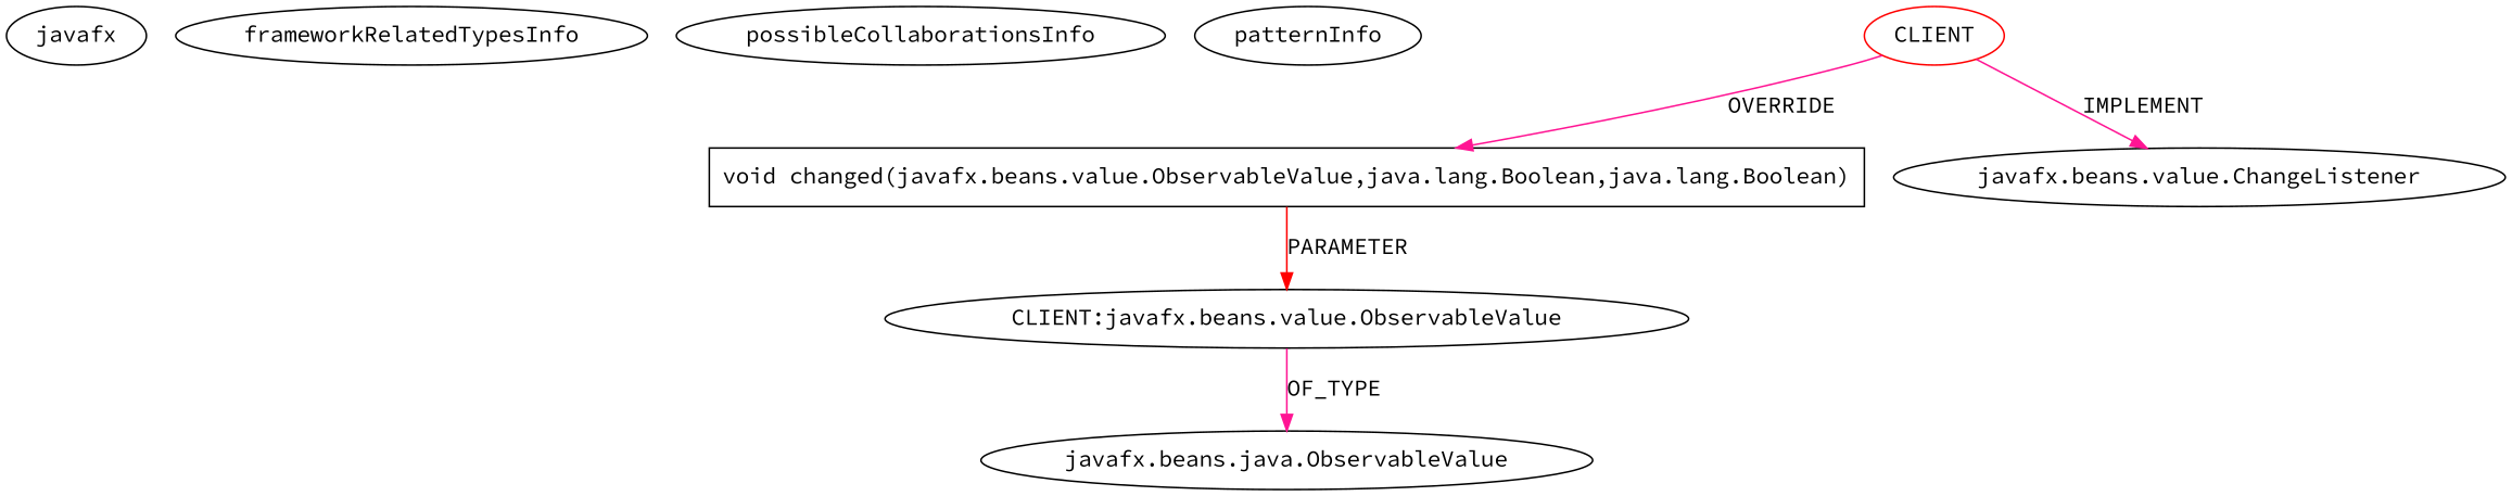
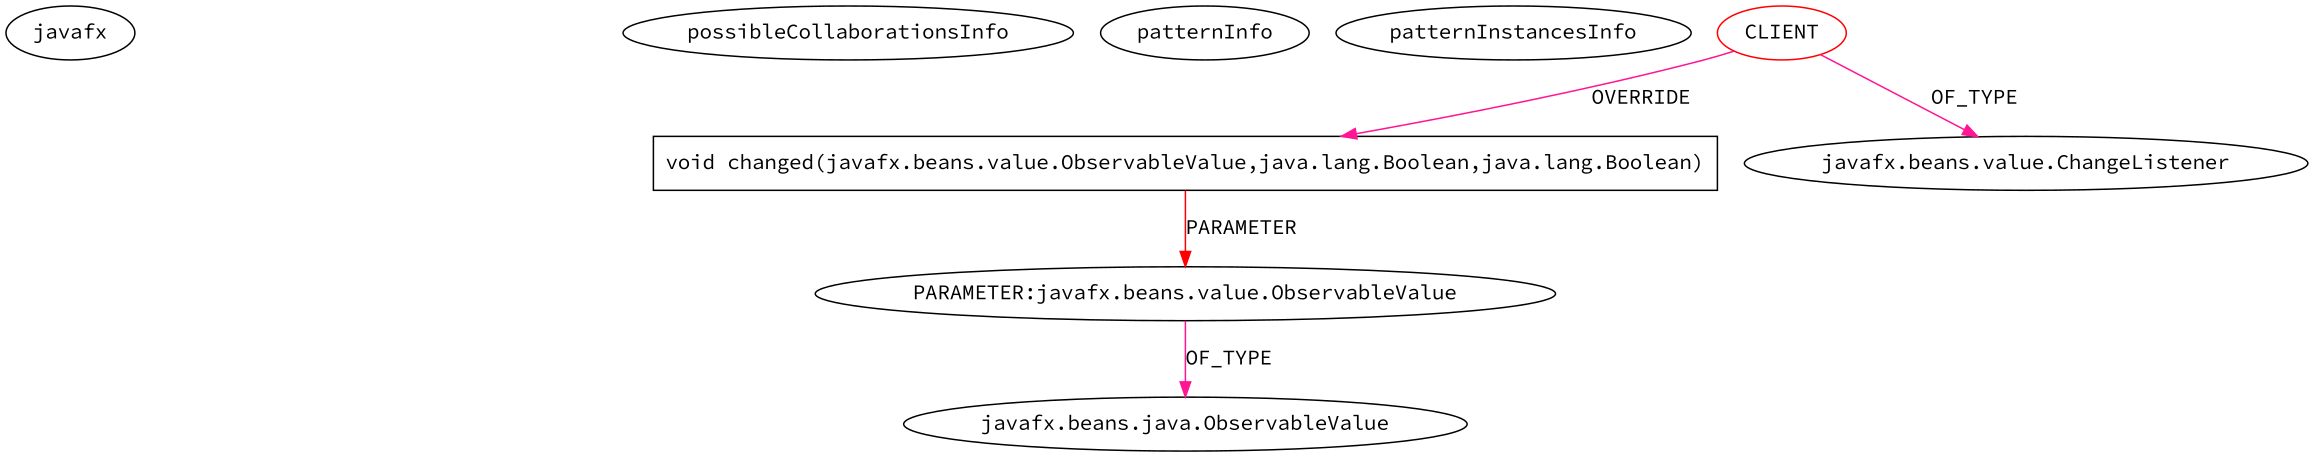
  digraph {
    fontname="Source Code Pro"
    node [fontname="Source Code Pro"]
    edge [color=deeppink fontname="Source Code Pro"]
    n1 [category=pattern graphId=1112 isAnonymous=false label=javafx possibleRelation=false]
-   frameworkRelatedTypesInfo [0="javafx.beans.value.ChangeListener"]
    possibleCollaborationsInfo
    patternInfo [frequency=4.0 patternRootClient=0]
+   patternInstancesInfo [0="AndreasLehmann-SecureNote~/AndreasLehmann-SecureNote/SecureNote-master/src/javafxapplication1/FXMLDocumentController.java~NoteListFocusChangedListener~145" 1="Daniel-Cristian-MusicPlayerStuff~/Daniel-Cristian-MusicPlayerStuff/MusicPlayerStuff-master/src/Controllers/MusicVimController.java~PositionListener~322" 2="sipadan2003-JFXTreeView201312~/sipadan2003-JFXTreeView201312/JFXTreeView201312-master/src/jfxtreeview/TreeCellGraph.java~TextFocusHandler~4191" 3="AndreasLehmann-SecureNote~/AndreasLehmann-SecureNote/SecureNote-master/src/javafxapplication1/FXMLDocumentController.java~EditorTitleFocusChangedListener~146"]
    n6 [isFrameworkType=false label="void changed(javafx.beans.value.ObservableValue,java.lang.Boolean,java.lang.Boolean)" shape=box vertexType=OVERRIDING_METHOD_DECLARATION]
-   n7 [isFrameworkType=false label="CLIENT:javafx.beans.value.ObservableValue" vertexType=PARAMETER_DECLARATION]
+   n7 [isFrameworkType=false label="PARAMETER:javafx.beans.value.ObservableValue" vertexType=PARAMETER_DECLARATION]
    n8 [isFrameworkType=false label="javafx.beans.java.ObservableValue" vertexType=FRAMEWORK_INTERFACE_TYPE]
    n9 [color=red isFrameworkType=false label=CLIENT vertexType=ROOT_CLIENT_CLASS_DECLARATION]
    n10 [isFrameworkType=false label="javafx.beans.value.ChangeListener" vertexType=FRAMEWORK_INTERFACE_TYPE]
    n6 -> n7 [color=red label=PARAMETER]
    n7 -> n8 [label=OF_TYPE]
    n9 -> n6 [label=OVERRIDE]
-   n9 -> n10 [label=IMPLEMENT]
+   n9 -> n10 [label=OF_TYPE]
  }
